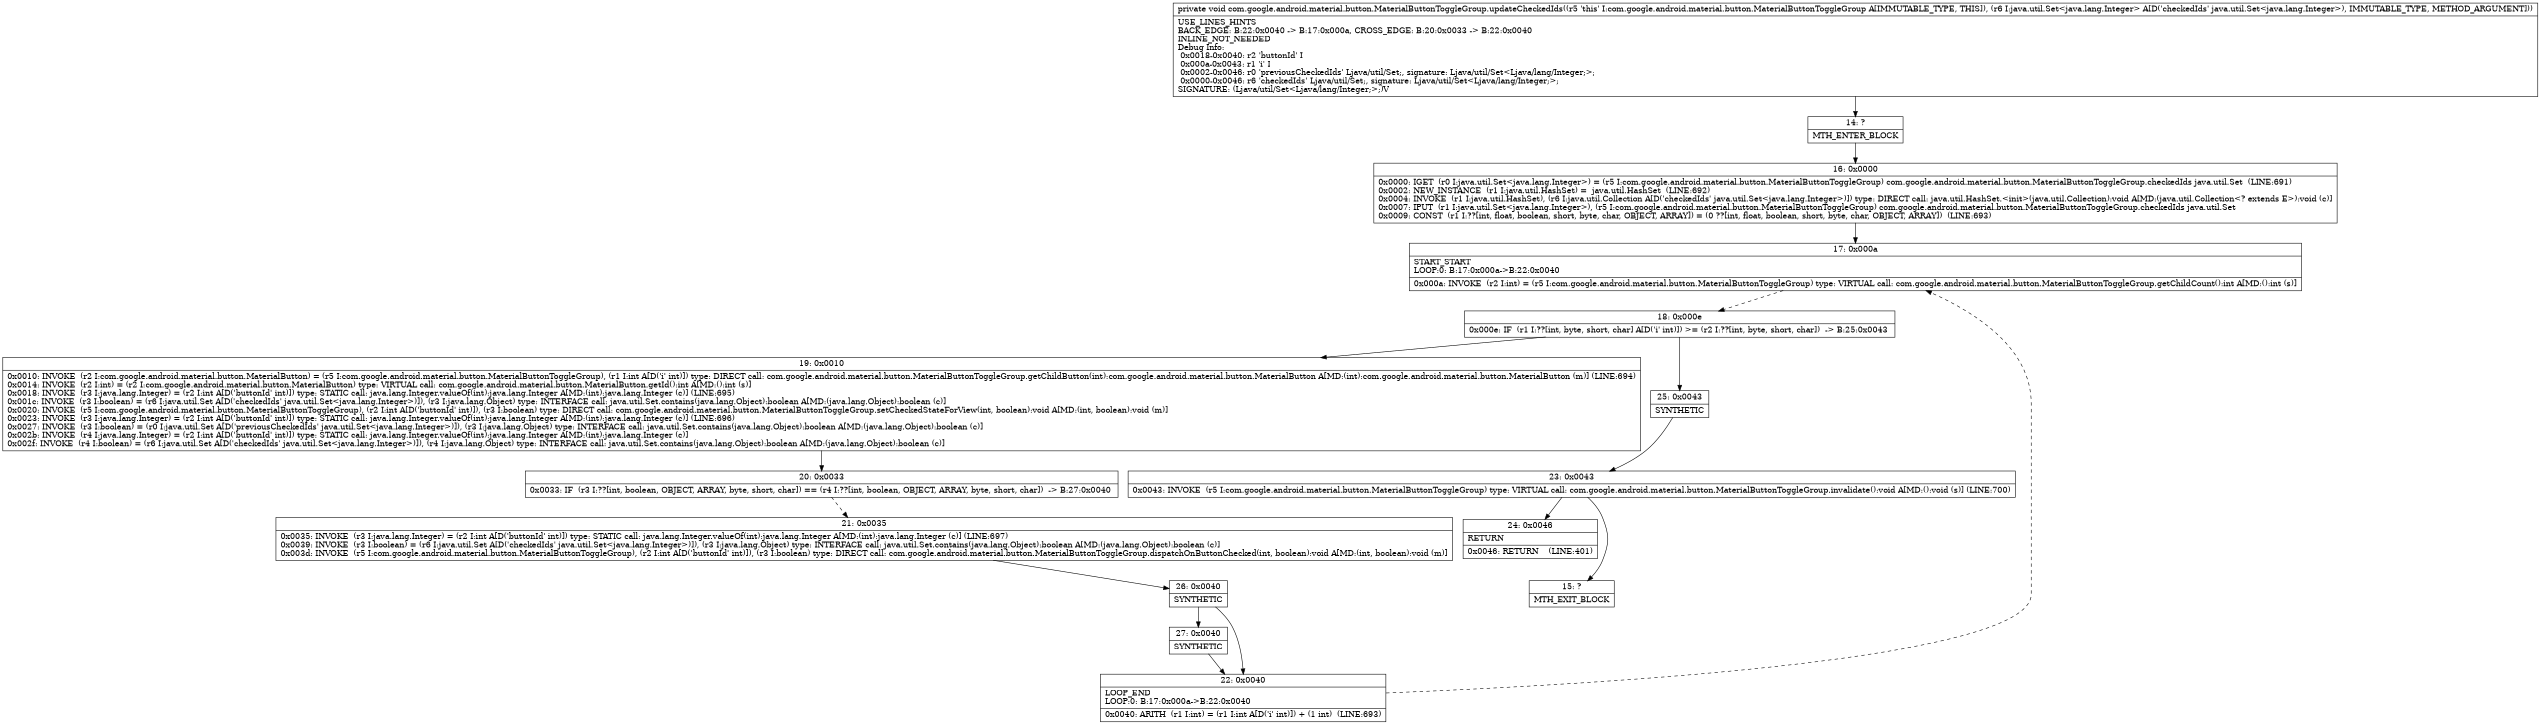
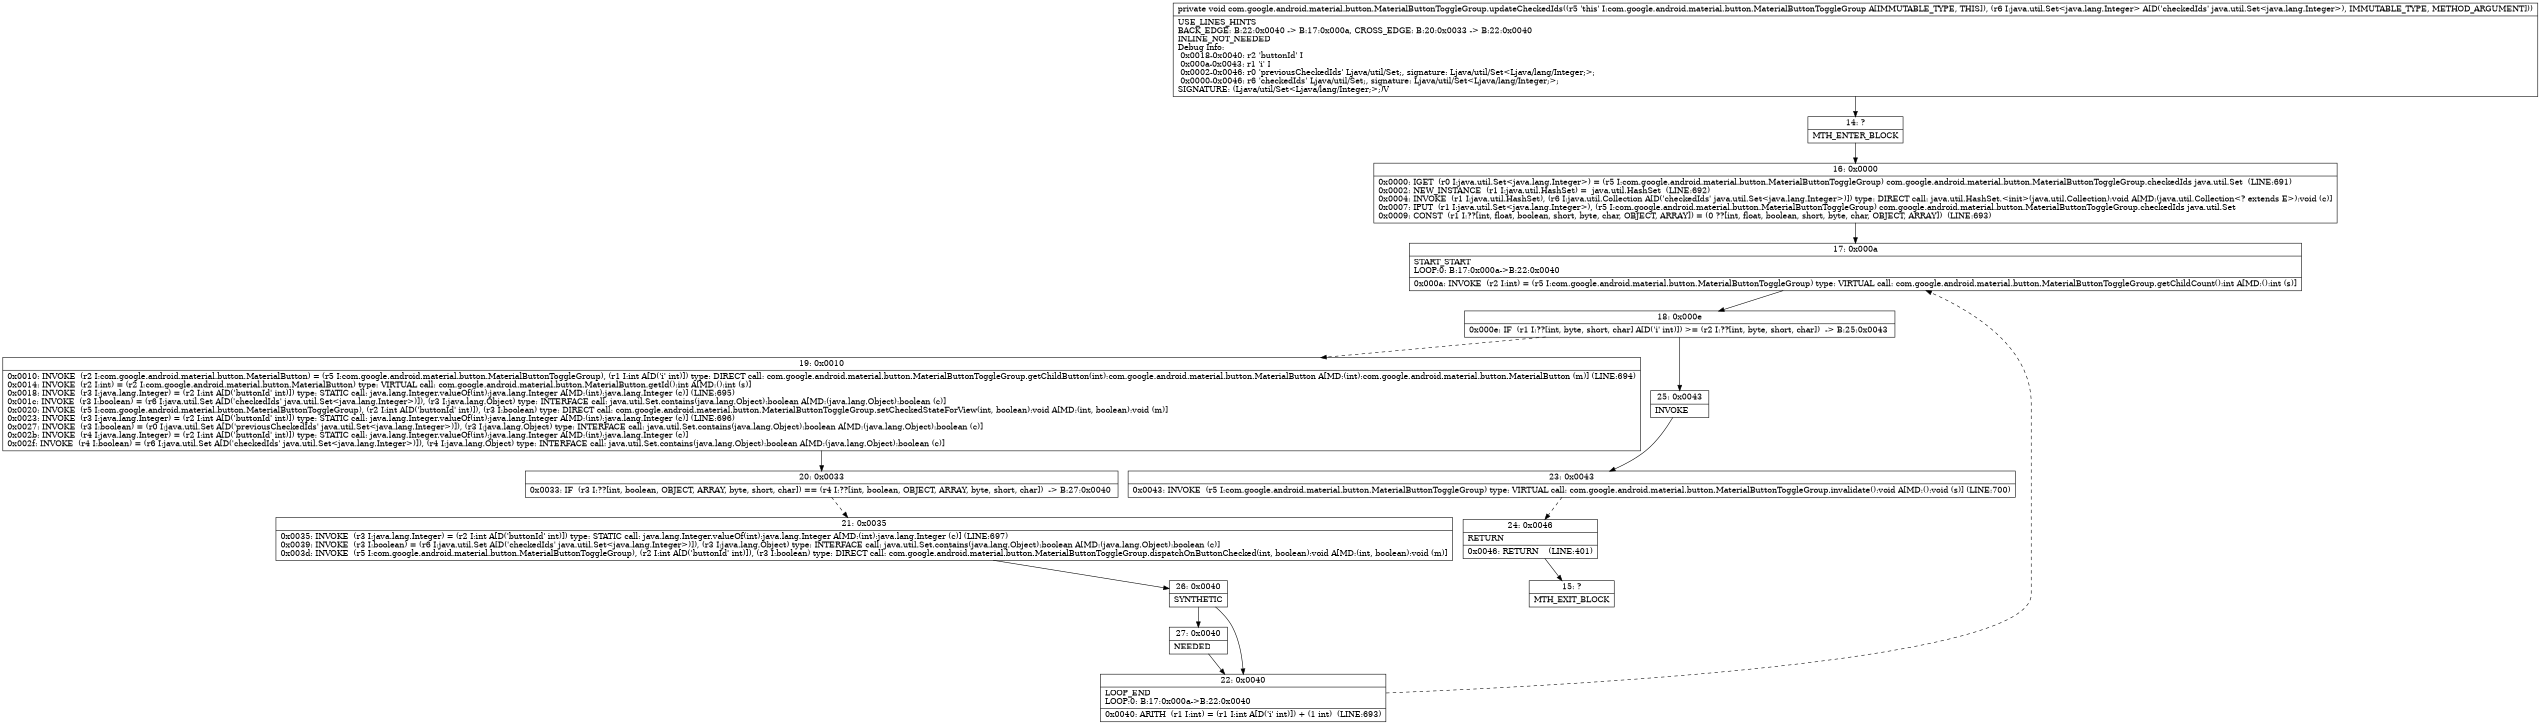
  digraph {
    node [shape=record]
    n1 [label="{14\:\ ?|MTH_ENTER_BLOCK\l}"]
    n2 [label="{16\:\ 0x0000|0x0000: IGET  (r0 I:java.util.Set\<java.lang.Integer\>) = (r5 I:com.google.android.material.button.MaterialButtonToggleGroup) com.google.android.material.button.MaterialButtonToggleGroup.checkedIds java.util.Set  (LINE:691)\l0x0002: NEW_INSTANCE  (r1 I:java.util.HashSet) =  java.util.HashSet  (LINE:692)\l0x0004: INVOKE  (r1 I:java.util.HashSet), (r6 I:java.util.Collection A[D('checkedIds' java.util.Set\<java.lang.Integer\>)]) type: DIRECT call: java.util.HashSet.\<init\>(java.util.Collection):void A[MD:(java.util.Collection\<? extends E\>):void (c)]\l0x0007: IPUT  (r1 I:java.util.Set\<java.lang.Integer\>), (r5 I:com.google.android.material.button.MaterialButtonToggleGroup) com.google.android.material.button.MaterialButtonToggleGroup.checkedIds java.util.Set \l0x0009: CONST  (r1 I:??[int, float, boolean, short, byte, char, OBJECT, ARRAY]) = (0 ??[int, float, boolean, short, byte, char, OBJECT, ARRAY])  (LINE:693)\l}"]
    n3 [label="{17\:\ 0x000a|START_START\lLOOP:0: B:17:0x000a\-\>B:22:0x0040\l|0x000a: INVOKE  (r2 I:int) = (r5 I:com.google.android.material.button.MaterialButtonToggleGroup) type: VIRTUAL call: com.google.android.material.button.MaterialButtonToggleGroup.getChildCount():int A[MD:():int (s)]\l}"]
    n4 [label="{18\:\ 0x000e|0x000e: IF  (r1 I:??[int, byte, short, char] A[D('i' int)]) \>= (r2 I:??[int, byte, short, char])  \-\> B:25:0x0043 \l}"]
    n5 [label="{19\:\ 0x0010|0x0010: INVOKE  (r2 I:com.google.android.material.button.MaterialButton) = (r5 I:com.google.android.material.button.MaterialButtonToggleGroup), (r1 I:int A[D('i' int)]) type: DIRECT call: com.google.android.material.button.MaterialButtonToggleGroup.getChildButton(int):com.google.android.material.button.MaterialButton A[MD:(int):com.google.android.material.button.MaterialButton (m)] (LINE:694)\l0x0014: INVOKE  (r2 I:int) = (r2 I:com.google.android.material.button.MaterialButton) type: VIRTUAL call: com.google.android.material.button.MaterialButton.getId():int A[MD:():int (s)]\l0x0018: INVOKE  (r3 I:java.lang.Integer) = (r2 I:int A[D('buttonId' int)]) type: STATIC call: java.lang.Integer.valueOf(int):java.lang.Integer A[MD:(int):java.lang.Integer (c)] (LINE:695)\l0x001c: INVOKE  (r3 I:boolean) = (r6 I:java.util.Set A[D('checkedIds' java.util.Set\<java.lang.Integer\>)]), (r3 I:java.lang.Object) type: INTERFACE call: java.util.Set.contains(java.lang.Object):boolean A[MD:(java.lang.Object):boolean (c)]\l0x0020: INVOKE  (r5 I:com.google.android.material.button.MaterialButtonToggleGroup), (r2 I:int A[D('buttonId' int)]), (r3 I:boolean) type: DIRECT call: com.google.android.material.button.MaterialButtonToggleGroup.setCheckedStateForView(int, boolean):void A[MD:(int, boolean):void (m)]\l0x0023: INVOKE  (r3 I:java.lang.Integer) = (r2 I:int A[D('buttonId' int)]) type: STATIC call: java.lang.Integer.valueOf(int):java.lang.Integer A[MD:(int):java.lang.Integer (c)] (LINE:696)\l0x0027: INVOKE  (r3 I:boolean) = (r0 I:java.util.Set A[D('previousCheckedIds' java.util.Set\<java.lang.Integer\>)]), (r3 I:java.lang.Object) type: INTERFACE call: java.util.Set.contains(java.lang.Object):boolean A[MD:(java.lang.Object):boolean (c)]\l0x002b: INVOKE  (r4 I:java.lang.Integer) = (r2 I:int A[D('buttonId' int)]) type: STATIC call: java.lang.Integer.valueOf(int):java.lang.Integer A[MD:(int):java.lang.Integer (c)]\l0x002f: INVOKE  (r4 I:boolean) = (r6 I:java.util.Set A[D('checkedIds' java.util.Set\<java.lang.Integer\>)]), (r4 I:java.lang.Object) type: INTERFACE call: java.util.Set.contains(java.lang.Object):boolean A[MD:(java.lang.Object):boolean (c)]\l}"]
-   n6 [label="{25\:\ 0x0043|SYNTHETIC\l}"]
+   n6 [label="{25\:\ 0x0043|INVOKE\l}"]
    n7 [label="{20\:\ 0x0033|0x0033: IF  (r3 I:??[int, boolean, OBJECT, ARRAY, byte, short, char]) == (r4 I:??[int, boolean, OBJECT, ARRAY, byte, short, char])  \-\> B:27:0x0040 \l}"]
    n8 [label="{23\:\ 0x0043|0x0043: INVOKE  (r5 I:com.google.android.material.button.MaterialButtonToggleGroup) type: VIRTUAL call: com.google.android.material.button.MaterialButtonToggleGroup.invalidate():void A[MD:():void (s)] (LINE:700)\l}"]
    n9 [label="{21\:\ 0x0035|0x0035: INVOKE  (r3 I:java.lang.Integer) = (r2 I:int A[D('buttonId' int)]) type: STATIC call: java.lang.Integer.valueOf(int):java.lang.Integer A[MD:(int):java.lang.Integer (c)] (LINE:697)\l0x0039: INVOKE  (r3 I:boolean) = (r6 I:java.util.Set A[D('checkedIds' java.util.Set\<java.lang.Integer\>)]), (r3 I:java.lang.Object) type: INTERFACE call: java.util.Set.contains(java.lang.Object):boolean A[MD:(java.lang.Object):boolean (c)]\l0x003d: INVOKE  (r5 I:com.google.android.material.button.MaterialButtonToggleGroup), (r2 I:int A[D('buttonId' int)]), (r3 I:boolean) type: DIRECT call: com.google.android.material.button.MaterialButtonToggleGroup.dispatchOnButtonChecked(int, boolean):void A[MD:(int, boolean):void (m)]\l}"]
    n10 [label="{26\:\ 0x0040|SYNTHETIC\l}"]
-   n11 [label="{27\:\ 0x0040|SYNTHETIC\l}"]
+   n11 [label="{27\:\ 0x0040|NEEDED\l}"]
    n12 [label="{22\:\ 0x0040|LOOP_END\lLOOP:0: B:17:0x000a\-\>B:22:0x0040\l|0x0040: ARITH  (r1 I:int) = (r1 I:int A[D('i' int)]) + (1 int)  (LINE:693)\l}"]
    n13 [label="{24\:\ 0x0046|RETURN\l|0x0046: RETURN    (LINE:401)\l}"]
    n14 [label="{15\:\ ?|MTH_EXIT_BLOCK\l}"]
    n15 [label="{private void com.google.android.material.button.MaterialButtonToggleGroup.updateCheckedIds((r5 'this' I:com.google.android.material.button.MaterialButtonToggleGroup A[IMMUTABLE_TYPE, THIS]), (r6 I:java.util.Set\<java.lang.Integer\> A[D('checkedIds' java.util.Set\<java.lang.Integer\>), IMMUTABLE_TYPE, METHOD_ARGUMENT]))  | USE_LINES_HINTS\lBACK_EDGE: B:22:0x0040 \-\> B:17:0x000a, CROSS_EDGE: B:20:0x0033 \-\> B:22:0x0040\lINLINE_NOT_NEEDED\lDebug Info:\l  0x0018\-0x0040: r2 'buttonId' I\l  0x000a\-0x0043: r1 'i' I\l  0x0002\-0x0046: r0 'previousCheckedIds' Ljava\/util\/Set;, signature: Ljava\/util\/Set\<Ljava\/lang\/Integer;\>;\l  0x0000\-0x0046: r6 'checkedIds' Ljava\/util\/Set;, signature: Ljava\/util\/Set\<Ljava\/lang\/Integer;\>;\lSIGNATURE: (Ljava\/util\/Set\<Ljava\/lang\/Integer;\>;)V\l}"]
    n1 -> n2
    n2 -> n3
-   n3 -> n4 [style=dashed]
-   n4 -> n5 [style=solid]
+   n3 -> n4
+   n4 -> n5 [style=dashed]
    n4 -> n6
    n5 -> n7
    n6 -> n8
    n7 -> n9 [style=dashed]
-   n8 -> n13
+   n8 -> n13 [style=dashed]
    n9 -> n10
    n10 -> n11
    n10 -> n12
    n11 -> n12
    n12 -> n3 [style=dashed]
-   n8 -> n14
+   n13 -> n14
    n15 -> n1
  }
